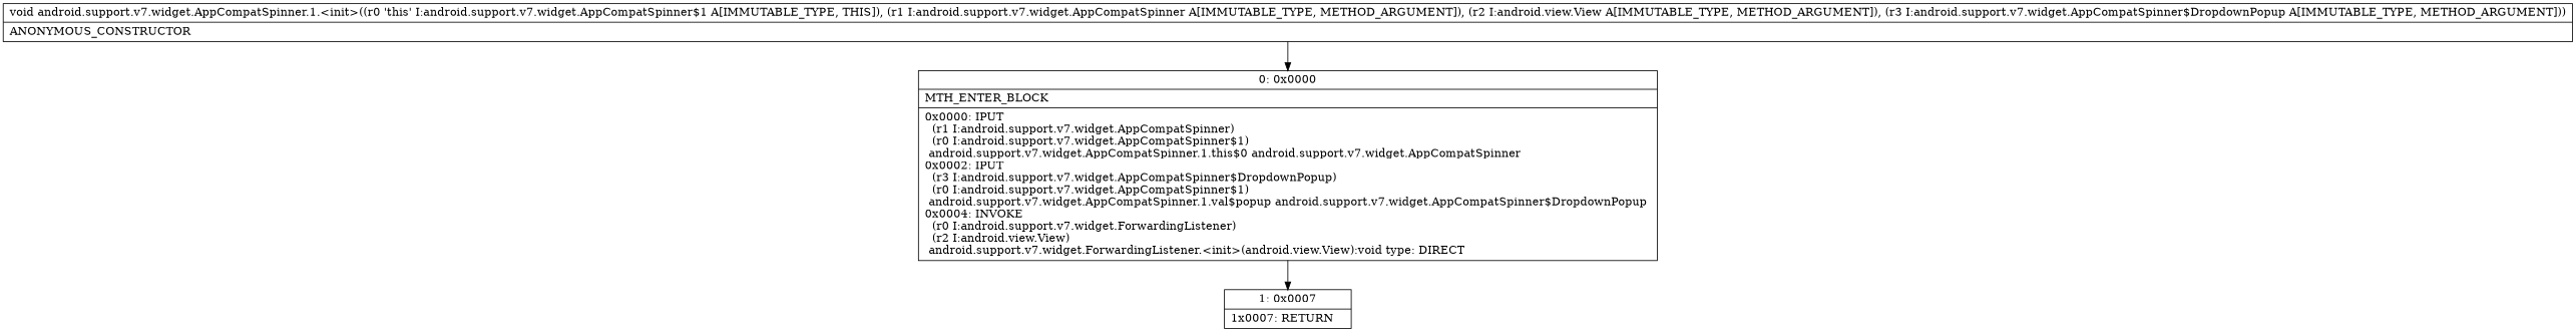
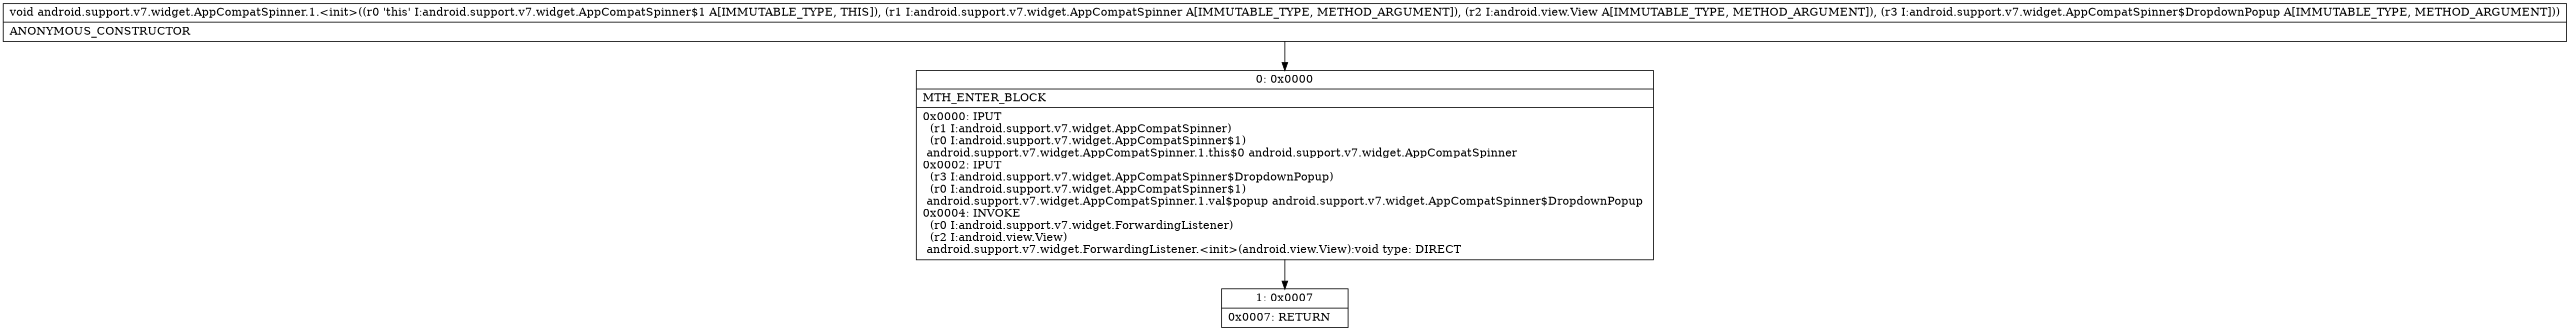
  digraph {
    node [shape=record]
    n1 [label="{0\:\ 0x0000|MTH_ENTER_BLOCK\l|0x0000: IPUT  \l  (r1 I:android.support.v7.widget.AppCompatSpinner)\l  (r0 I:android.support.v7.widget.AppCompatSpinner$1)\l android.support.v7.widget.AppCompatSpinner.1.this$0 android.support.v7.widget.AppCompatSpinner \l0x0002: IPUT  \l  (r3 I:android.support.v7.widget.AppCompatSpinner$DropdownPopup)\l  (r0 I:android.support.v7.widget.AppCompatSpinner$1)\l android.support.v7.widget.AppCompatSpinner.1.val$popup android.support.v7.widget.AppCompatSpinner$DropdownPopup \l0x0004: INVOKE  \l  (r0 I:android.support.v7.widget.ForwardingListener)\l  (r2 I:android.view.View)\l android.support.v7.widget.ForwardingListener.\<init\>(android.view.View):void type: DIRECT \l}"]
-   n2 [label="{1\:\ 0x0007|1x0007: RETURN   \l}"]
+   n2 [label="{1\:\ 0x0007|0x0007: RETURN   \l}"]
    n3 [label="{void android.support.v7.widget.AppCompatSpinner.1.\<init\>((r0 'this' I:android.support.v7.widget.AppCompatSpinner$1 A[IMMUTABLE_TYPE, THIS]), (r1 I:android.support.v7.widget.AppCompatSpinner A[IMMUTABLE_TYPE, METHOD_ARGUMENT]), (r2 I:android.view.View A[IMMUTABLE_TYPE, METHOD_ARGUMENT]), (r3 I:android.support.v7.widget.AppCompatSpinner$DropdownPopup A[IMMUTABLE_TYPE, METHOD_ARGUMENT]))  | ANONYMOUS_CONSTRUCTOR\l}"]
    n1 -> n2
    n3 -> n1
  }
